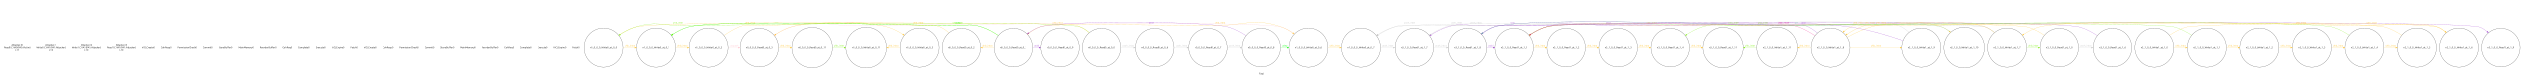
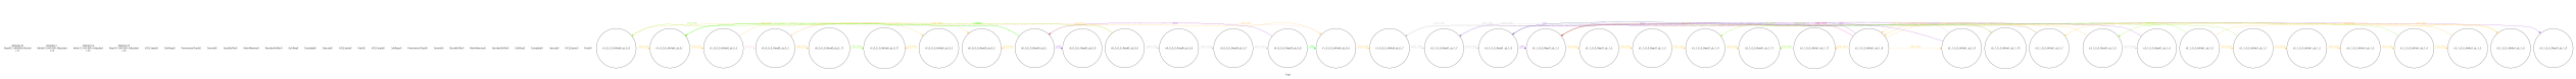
  digraph {
    fontname=Ubuntu
    label=Final
    splines=true
    node [fontname=Ubuntu shape=circle]
    edge [color=goldenrod1 constraint=false fontcolor=goldenrod1 fontname=Ubuntu]
    n1 [label="Attacker.I0\nRead0.C VA0(PA0:Victim)\nL11\n" shape=none]
    n2 [label="Attacker.I1\nWrite0.C VA1(PA1:Attacker)\nL10\n" shape=none]
    n3 [label="Attacker.I2\nWrite1.C VA1(PA1:Attacker)\nL10\n" shape=none]
    n4 [label="Attacker.I3\nRead1.C VA1(PA1:Attacker)\nL10\n" shape=none]
    n5 [label=ViCLCreate0 shape=none]
    n6 [label=CohResp0 shape=none]
    n7 [label=PermissionCheck0 shape=none]
    n8 [label=Commit0 shape=none]
    n9 [label=StoreBuffer0 shape=none]
    n10 [label=MainMemory0 shape=none]
    n11 [label=ReorderBuffer0 shape=none]
    n12 [label=CohReq0 shape=none]
    n13 [label=Complete0 shape=none]
    n14 [label=Execute0 shape=none]
    n15 [label=ViCLExpire0 shape=none]
    n16 [label=Fetch0 shape=none]
    n17 [label=ViCLCreate0 shape=none]
    n18 [label=CohResp0 shape=none]
    n19 [label=PermissionCheck0 shape=none]
    n20 [label=Commit0 shape=none]
    n21 [label=StoreBuffer0 shape=none]
    n22 [label=MainMemory0 shape=none]
    n23 [label=ReorderBuffer0 shape=none]
    n24 [label=CohReq0 shape=none]
    n25 [label=Complete0 shape=none]
    n26 [label=Execute0 shape=none]
    n27 [label=ViCLExpire0 shape=none]
    n28 [label=Fetch0 shape=none]
    n1_0_0_0_Write0_at_0_0
    n1_0_0_0_Write0_at_0_1
    n1_0_0_0_Write0_at_0_6
    n1_0_0_0_Write0_at_0_2
    n0_0_0_0_Read0_at_0_3
    n1_0_0_0_Write0_at_0_7
    n1_0_0_0_Write0_at_0_3
    n1_0_0_0_Write0_at_0_11
    n0_0_0_0_Read0_at_0_11
    n3_1_0_0_Read1_at_1_7
    n3_1_0_0_Read1_at_1_8
    n0_0_0_0_Read0_at_0_0
    n0_0_0_0_Read0_at_0_1
    n0_0_0_0_Read0_at_0_6
    n0_0_0_0_Read0_at_0_2
    n0_0_0_0_Read0_at_0_9
    n0_0_0_0_Read0_at_0_7
    n0_0_0_0_Read0_at_0_8
    n3_1_0_0_Read1_at_1_0
    n3_1_0_0_Read1_at_1_1
    n3_1_0_0_Read1_at_1_6
    n3_1_0_0_Read1_at_1_2
    n3_1_0_0_Read1_at_1_9
    n3_1_0_0_Read1_at_1_3
    n3_1_0_0_Read1_at_1_4
    n3_1_0_0_Read1_at_1_11
    n2_1_0_0_Write1_at_1_0
    n2_1_0_0_Write1_at_1_1
    n2_1_0_0_Write1_at_1_6
    n2_1_0_0_Write1_at_1_2
    n2_1_0_0_Write1_at_1_7
    n2_1_0_0_Write1_at_1_3
    n2_1_0_0_Write1_at_1_4
    n2_1_0_0_Write1_at_1_5
    n2_1_0_0_Write1_at_1_8
    n2_1_0_0_Write1_at_1_9
    n2_1_0_0_Write1_at_1_10
    n2_1_0_0_Write1_at_1_11
    n1_0_0_0_Write0_at_0_0 -> n1_0_0_0_Write0_at_0_1 [label=uhb_intra]
    n1_0_0_0_Write0_at_0_0 -> n1_0_0_0_Write0_at_0_6 [label=uhb_intra]
    n1_0_0_0_Write0_at_0_1 -> n1_0_0_0_Write0_at_0_2 [label=uhb_intra]
    n1_0_0_0_Write0_at_0_6 -> n0_0_0_0_Read0_at_0_3 [color=pink fontcolor=pink label=usquash]
    n1_0_0_0_Write0_at_0_6 -> n1_0_0_0_Write0_at_0_7 [label=uhb_intra]
    n1_0_0_0_Write0_at_0_2 -> n0_0_0_0_Read0_at_0_3 [color=pink fontcolor=pink label=usquash]
    n1_0_0_0_Write0_at_0_2 -> n1_0_0_0_Write0_at_0_3 [label=uhb_intra]
    n0_0_0_0_Read0_at_0_3 -> n0_0_0_0_Read0_at_0_11 [label=uhb_intra]
    n1_0_0_0_Write0_at_0_7 -> n3_1_0_0_Read1_at_1_7 [color=gray fontcolor=gray label=ucoh_inter]
    n1_0_0_0_Write0_at_0_3 -> n1_0_0_0_Write0_at_0_11 [label=uhb_intra]
    n0_0_0_0_Read0_at_0_11 -> n1_0_0_0_Write0_at_0_11 [color=chartreuse2 fontcolor=chartreuse2 label=uhb_inter]
    n3_1_0_0_Read1_at_1_7 -> n3_1_0_0_Read1_at_1_8 [color=gray fontcolor=gray label=ucoh_intra]
    n3_1_0_0_Read1_at_1_8 -> n3_1_0_0_Read1_at_1_1 [color=darkorchid fontcolor=darkorchid label=uvicl]
    n0_0_0_0_Read0_at_0_0 -> n1_0_0_0_Write0_at_0_0 [color=chartreuse2 fontcolor=chartreuse2 label=uhb_inter]
    n0_0_0_0_Read0_at_0_0 -> n0_0_0_0_Read0_at_0_1 [label=uhb_intra]
    n0_0_0_0_Read0_at_0_0 -> n0_0_0_0_Read0_at_0_6 [color=gray fontcolor=gray label=ucoh_intra]
    n0_0_0_0_Read0_at_0_1 -> n1_0_0_0_Write0_at_0_1 [color=green fontcolor=green label=udep]
    n0_0_0_0_Read0_at_0_1 -> n1_0_0_0_Write0_at_0_1 [color=chartreuse2 fontcolor=chartreuse2 label=uhb_inter]
    n0_0_0_0_Read0_at_0_1 -> n0_0_0_0_Read0_at_0_2 [label=uhb_intra]
    n0_0_0_0_Read0_at_0_1 -> n0_0_0_0_Read0_at_0_9 [color=darkorchid fontcolor=darkorchid label=uvicl]
    n0_0_0_0_Read0_at_0_6 -> n0_0_0_0_Read0_at_0_7 [color=gray fontcolor=gray label=ucoh_intra]
-   n0_0_0_0_Read0_at_0_2 -> n0_0_0_0_Read0_at_0_3 [label=uhb_intra]
+   n0_0_0_0_Read0_at_0_3 -> n0_0_0_0_Read0_at_0_2 [label=uhb_intra]
    n0_0_0_0_Read0_at_0_7 -> n0_0_0_0_Read0_at_0_8 [color=gray fontcolor=gray label=ucoh_intra]
    n0_0_0_0_Read0_at_0_8 -> n1_0_0_0_Write0_at_0_6 [color=green fontcolor=green label=udep]
    n0_0_0_0_Read0_at_0_8 -> n0_0_0_0_Read0_at_0_1 [color=darkorchid fontcolor=darkorchid label=uvicl]
    n3_1_0_0_Read1_at_1_0 -> n3_1_0_0_Read1_at_1_1 [label=uhb_intra]
    n3_1_0_0_Read1_at_1_0 -> n3_1_0_0_Read1_at_1_6 [color=gray fontcolor=gray label=ucoh_intra]
    n3_1_0_0_Read1_at_1_1 -> n3_1_0_0_Read1_at_1_2 [label=uhb_intra]
    n3_1_0_0_Read1_at_1_1 -> n3_1_0_0_Read1_at_1_9 [color=darkorchid fontcolor=darkorchid label=uvicl]
    n3_1_0_0_Read1_at_1_6 -> n3_1_0_0_Read1_at_1_7 [color=darkorchid fontcolor=gray label=ucoh_intra]
    n3_1_0_0_Read1_at_1_2 -> n3_1_0_0_Read1_at_1_3 [label=uhb_intra]
    n3_1_0_0_Read1_at_1_3 -> n3_1_0_0_Read1_at_1_4 [label=uhb_intra]
    n3_1_0_0_Read1_at_1_4 -> n3_1_0_0_Read1_at_1_11 [label=uhb_intra]
-   n2_1_0_0_Write1_at_1_7 -> n3_1_0_0_Read1_at_1_0 [color=chartreuse2 fontcolor=chartreuse2 label=uhb_inter]
+   n2_1_0_0_Write1_at_1_0 -> n3_1_0_0_Read1_at_1_0 [color=chartreuse2 fontcolor=chartreuse2 label=uhb_inter]
    n2_1_0_0_Write1_at_1_0 -> n2_1_0_0_Write1_at_1_1 [label=uhb_intra]
    n2_1_0_0_Write1_at_1_0 -> n2_1_0_0_Write1_at_1_6 [label=uhb_intra]
    n2_1_0_0_Write1_at_1_1 -> n3_1_0_0_Read1_at_1_1 [color=chartreuse2 fontcolor=chartreuse2 label=uhb_inter]
    n2_1_0_0_Write1_at_1_1 -> n2_1_0_0_Write1_at_1_2 [label=uhb_intra]
    n2_1_0_0_Write1_at_1_6 -> n2_1_0_0_Write1_at_1_7 [label=uhb_intra]
    n2_1_0_0_Write1_at_1_2 -> n2_1_0_0_Write1_at_1_3 [label=uhb_intra]
    n2_1_0_0_Write1_at_1_7 -> n1_0_0_0_Write0_at_0_7 [color=gray fontcolor=gray label=ucoh_inter]
    n2_1_0_0_Write1_at_1_7 -> n3_1_0_0_Read1_at_1_7 [color=gray fontcolor=gray label=ucoh_inter]
    n2_1_0_0_Write1_at_1_7 -> n2_1_0_0_Write1_at_1_8 [label=uhb_intra]
    n2_1_0_0_Write1_at_1_3 -> n2_1_0_0_Write1_at_1_4 [label=uhb_intra]
    n2_1_0_0_Write1_at_1_4 -> n3_1_0_0_Read1_at_1_4 [color=chartreuse2 fontcolor=chartreuse2 label=uhb_inter]
    n2_1_0_0_Write1_at_1_4 -> n2_1_0_0_Write1_at_1_5 [label=uhb_intra]
    n2_1_0_0_Write1_at_1_5 -> n2_1_0_0_Write1_at_1_8 [label=uhb_intra]
    n2_1_0_0_Write1_at_1_8 -> n3_1_0_0_Read1_at_1_8 [color=darkorchid fontcolor=darkorchid label=ucci]
    n2_1_0_0_Write1_at_1_8 -> n3_1_0_0_Read1_at_1_1 [color=deeppink2 fontcolor=deeppink2 label=ustb_flush]
    n2_1_0_0_Write1_at_1_8 -> n2_1_0_0_Write1_at_1_9 [label=uhb_intra]
    n2_1_0_0_Write1_at_1_8 -> n2_1_0_0_Write1_at_1_10 [label=uhb_intra]
    n2_1_0_0_Write1_at_1_8 -> n2_1_0_0_Write1_at_1_11 [label=uhb_intra]
    n2_1_0_0_Write1_at_1_9 -> n1_0_0_0_Write0_at_0_7 [color=gray fontcolor=gray label=ucoh_inter]
    n2_1_0_0_Write1_at_1_9 -> n3_1_0_0_Read1_at_1_8 [color=darkorchid fontcolor=darkorchid label=ucci]
    n2_1_0_0_Write1_at_1_10 -> n3_1_0_0_Read1_at_1_8 [color=aquamarine3 fontcolor=aquamarine3 label=urf]
    n2_1_0_0_Write1_at_1_11 -> n3_1_0_0_Read1_at_1_11 [color=chartreuse2 fontcolor=chartreuse2 label=uhb_inter]
  }
